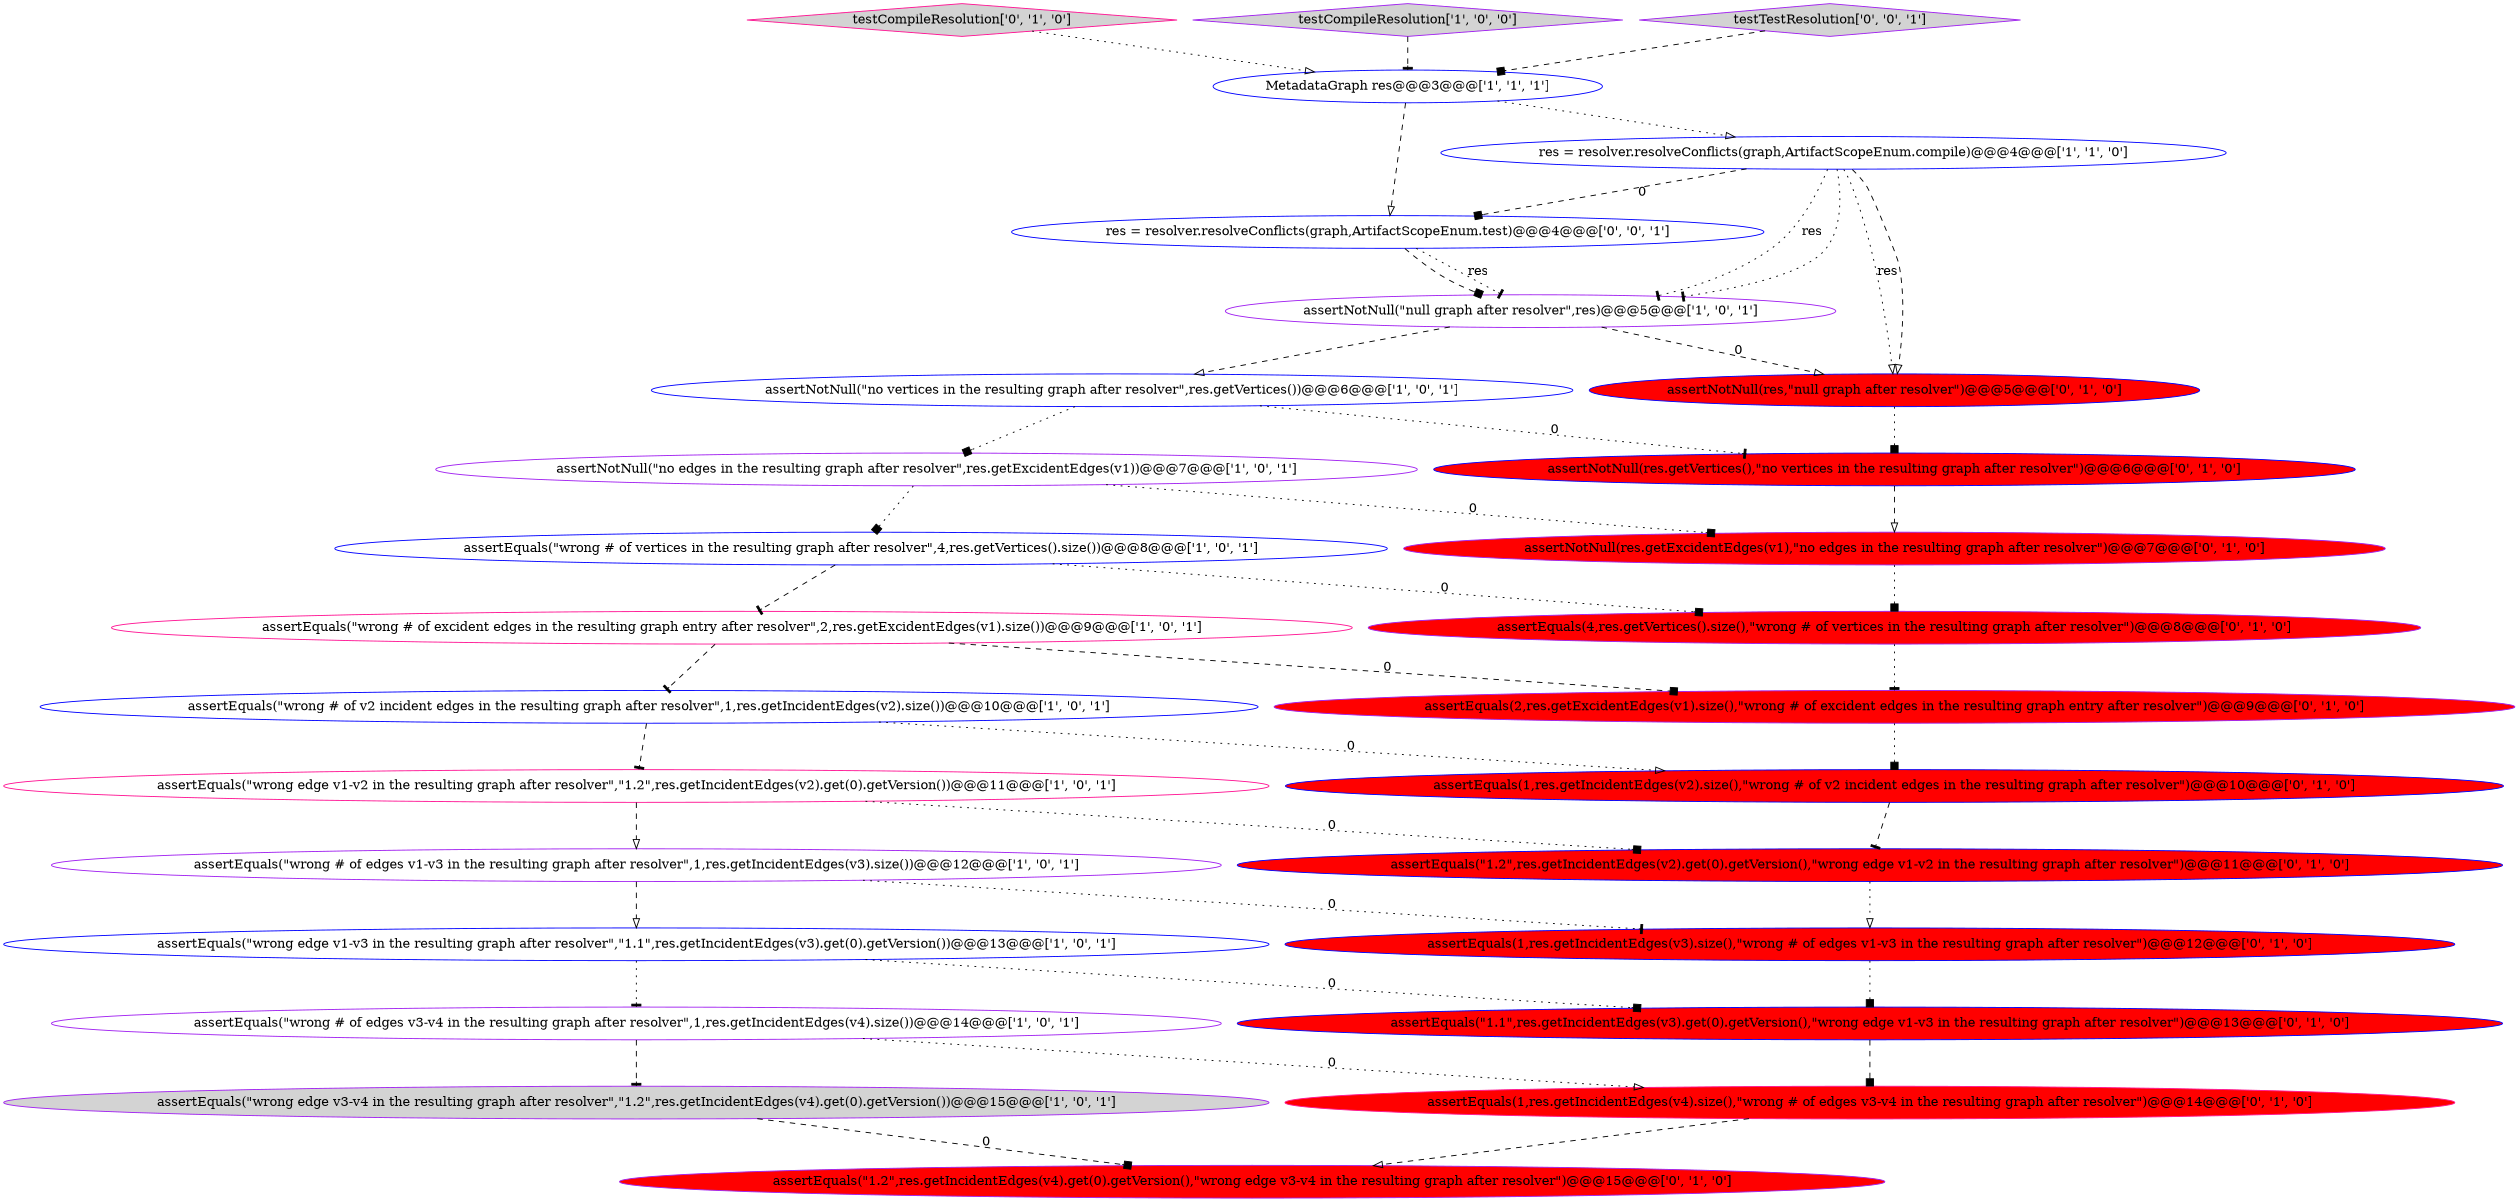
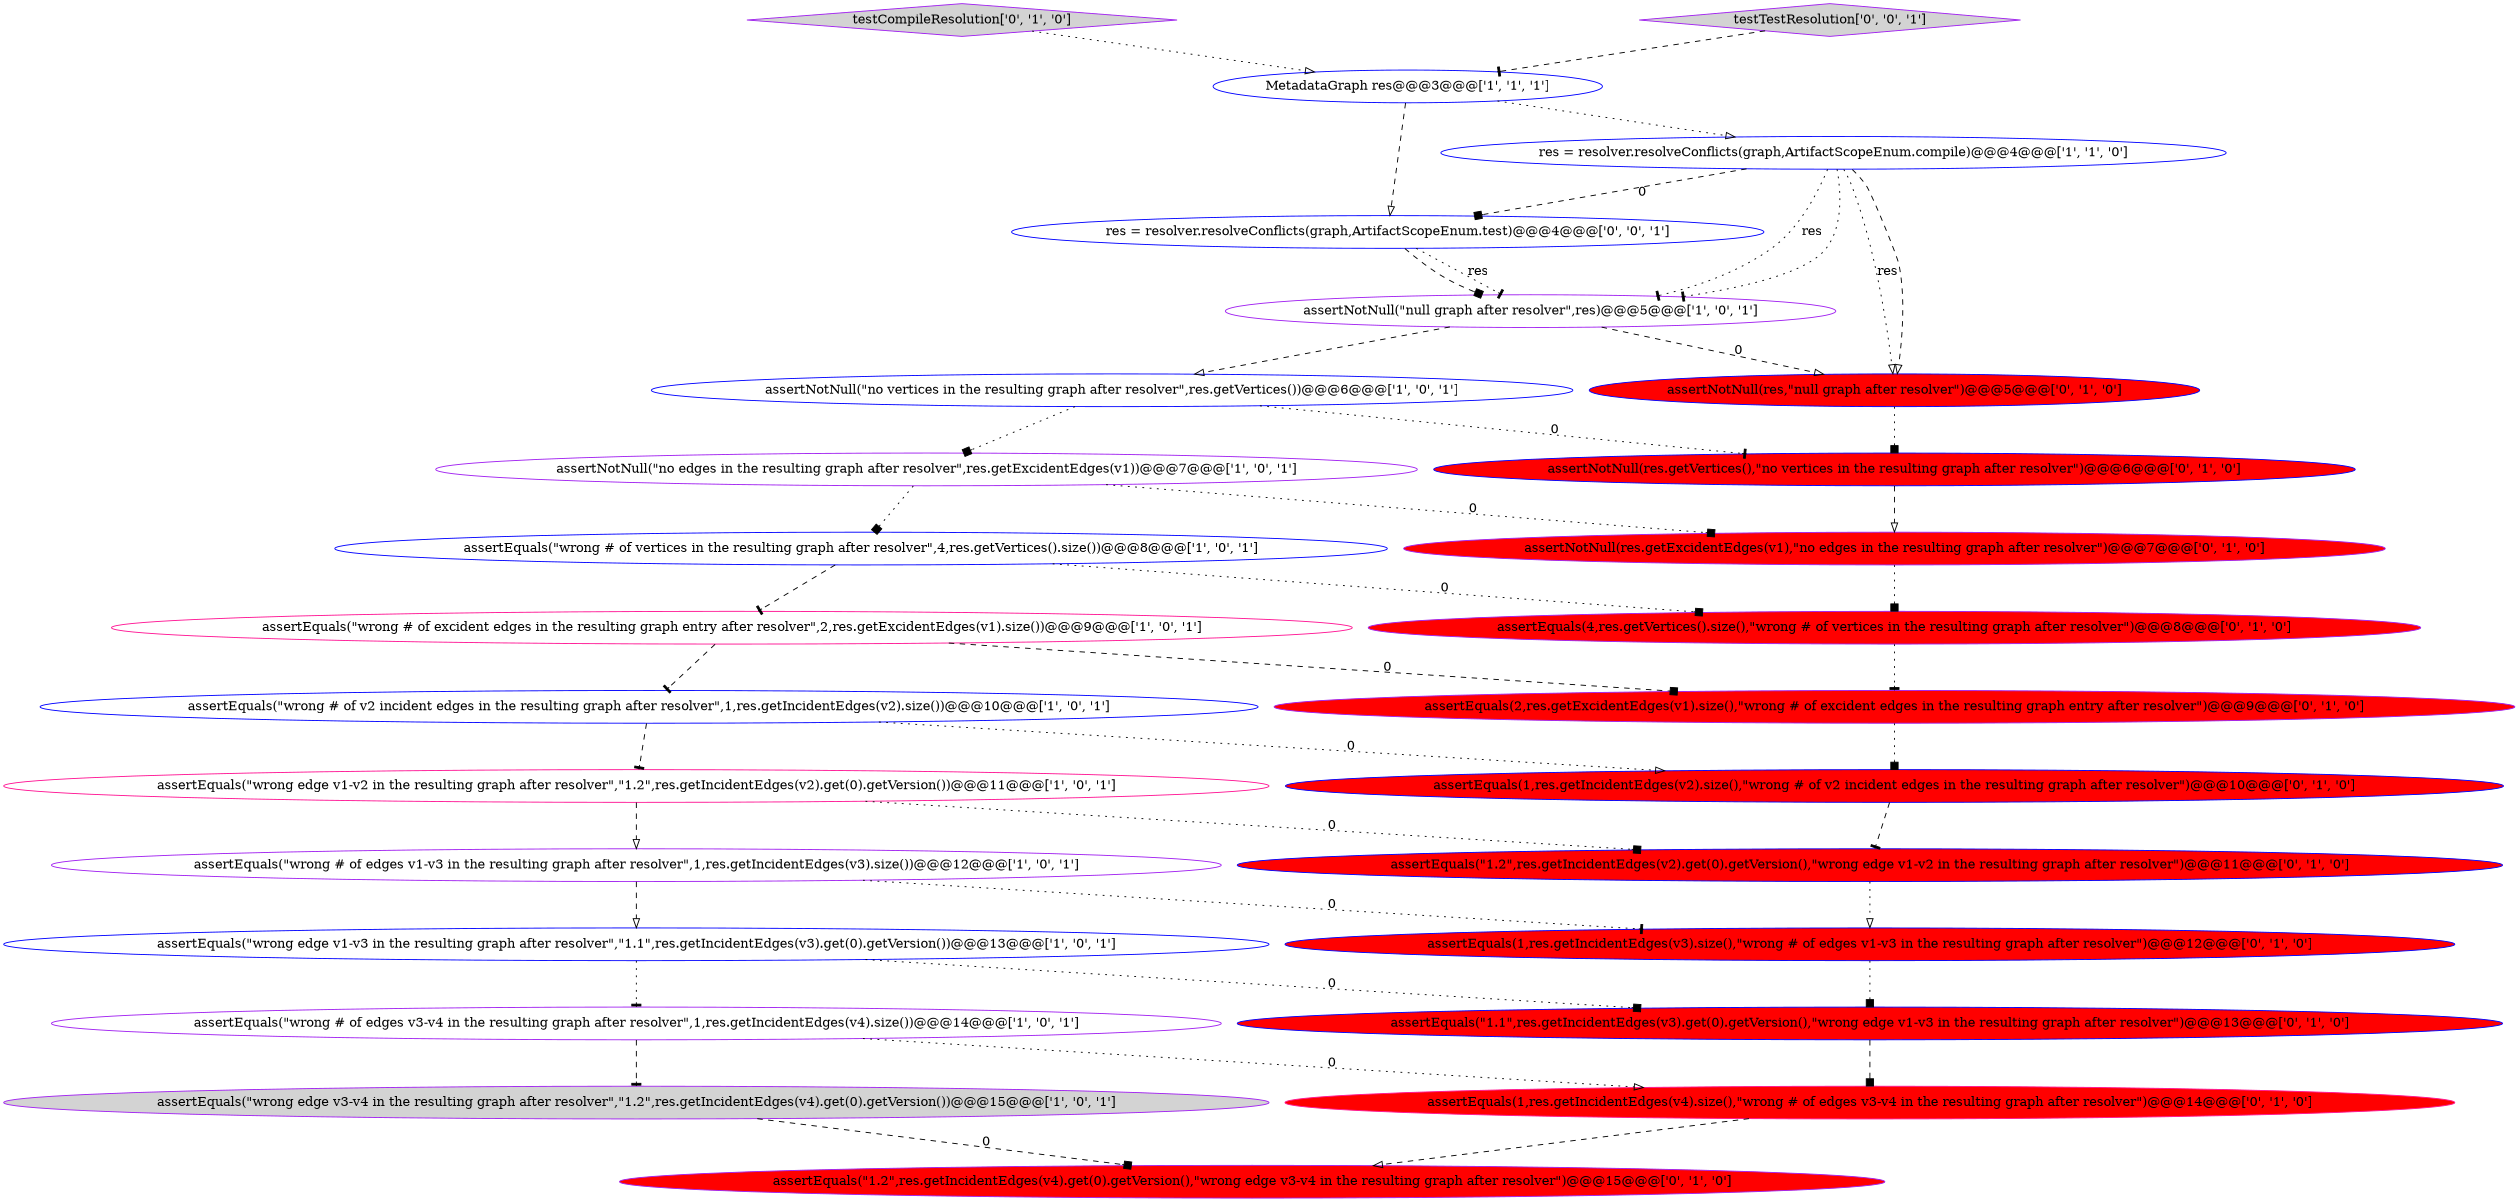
  digraph {
    node [color=blue fillcolor=white shape=ellipse style=filled]
    edge [arrowhead=box style=dotted]
    n1 [color=purple label="assertNotNull(\"null graph after resolver\",res)@@@5@@@['1', '0', '1']"]
    n2 [label="assertNotNull(\"no vertices in the resulting graph after resolver\",res.getVertices())@@@6@@@['1', '0', '1']"]
    n3 [fillcolor=red label="assertNotNull(res,\"null graph after resolver\")@@@5@@@['0', '1', '0']"]
    n4 [fillcolor=red label="assertNotNull(res.getVertices(),\"no vertices in the resulting graph after resolver\")@@@6@@@['0', '1', '0']"]
    n5 [color=purple label="assertNotNull(\"no edges in the resulting graph after resolver\",res.getExcidentEdges(v1))@@@7@@@['1', '0', '1']"]
    n6 [color=purple label="assertEquals(\"wrong # of edges v1-v3 in the resulting graph after resolver\",1,res.getIncidentEdges(v3).size())@@@12@@@['1', '0', '1']"]
    n7 [label="assertEquals(\"wrong edge v1-v3 in the resulting graph after resolver\",\"1.1\",res.getIncidentEdges(v3).get(0).getVersion())@@@13@@@['1', '0', '1']"]
    n8 [fillcolor=red label="assertEquals(1,res.getIncidentEdges(v3).size(),\"wrong # of edges v1-v3 in the resulting graph after resolver\")@@@12@@@['0', '1', '0']"]
    n9 [fillcolor=red label="assertEquals(\"1.1\",res.getIncidentEdges(v3).get(0).getVersion(),\"wrong edge v1-v3 in the resulting graph after resolver\")@@@13@@@['0', '1', '0']"]
    n10 [color=purple label="assertEquals(\"wrong # of edges v3-v4 in the resulting graph after resolver\",1,res.getIncidentEdges(v4).size())@@@14@@@['1', '0', '1']"]
    n11 [color=deeppink fillcolor=red label="assertEquals(1,res.getIncidentEdges(v4).size(),\"wrong # of edges v3-v4 in the resulting graph after resolver\")@@@14@@@['0', '1', '0']"]
    n12 [color=purple fillcolor=red label="assertEquals(\"1.2\",res.getIncidentEdges(v4).get(0).getVersion(),\"wrong edge v3-v4 in the resulting graph after resolver\")@@@15@@@['0', '1', '0']"]
    n13 [color=purple fillcolor=red label="assertNotNull(res.getExcidentEdges(v1),\"no edges in the resulting graph after resolver\")@@@7@@@['0', '1', '0']"]
    n14 [label="assertEquals(\"wrong # of vertices in the resulting graph after resolver\",4,res.getVertices().size())@@@8@@@['1', '0', '1']"]
    n15 [color=purple fillcolor=red label="assertEquals(4,res.getVertices().size(),\"wrong # of vertices in the resulting graph after resolver\")@@@8@@@['0', '1', '0']"]
    n16 [color=purple fillcolor=red label="assertEquals(2,res.getExcidentEdges(v1).size(),\"wrong # of excident edges in the resulting graph entry after resolver\")@@@9@@@['0', '1', '0']"]
    n17 [fillcolor=red label="assertEquals(1,res.getIncidentEdges(v2).size(),\"wrong # of v2 incident edges in the resulting graph after resolver\")@@@10@@@['0', '1', '0']"]
    n18 [label="MetadataGraph res@@@3@@@['1', '1', '1']"]
    n19 [label="res = resolver.resolveConflicts(graph,ArtifactScopeEnum.compile)@@@4@@@['1', '1', '0']"]
    n20 [label="res = resolver.resolveConflicts(graph,ArtifactScopeEnum.test)@@@4@@@['0', '0', '1']"]
    n21 [fillcolor=red label="assertEquals(\"1.2\",res.getIncidentEdges(v2).get(0).getVersion(),\"wrong edge v1-v2 in the resulting graph after resolver\")@@@11@@@['0', '1', '0']"]
    n22 [color=purple fillcolor=lightgray label="assertEquals(\"wrong edge v3-v4 in the resulting graph after resolver\",\"1.2\",res.getIncidentEdges(v4).get(0).getVersion())@@@15@@@['1', '0', '1']"]
    n23 [color=deeppink label="assertEquals(\"wrong edge v1-v2 in the resulting graph after resolver\",\"1.2\",res.getIncidentEdges(v2).get(0).getVersion())@@@11@@@['1', '0', '1']"]
    n24 [color=deeppink label="assertEquals(\"wrong # of excident edges in the resulting graph entry after resolver\",2,res.getExcidentEdges(v1).size())@@@9@@@['1', '0', '1']"]
    n25 [label="assertEquals(\"wrong # of v2 incident edges in the resulting graph after resolver\",1,res.getIncidentEdges(v2).size())@@@10@@@['1', '0', '1']"]
-   n26 [color=deeppink fillcolor=lightgray label="testCompileResolution['0', '1', '0']" shape=diamond]
-   n27 [color=purple fillcolor=lightgray label="testCompileResolution['1', '0', '0']" shape=diamond]
+   n26 [color=purple fillcolor=lightgray label="testCompileResolution['0', '1', '0']" shape=diamond]
    n28 [color=purple fillcolor=lightgray label="testTestResolution['0', '0', '1']" shape=diamond]
    n1 -> n2 [arrowhead=onormal style=dashed]
    n1 -> n3 [arrowhead=onormal label=0 style=dashed]
    n2 -> n4 [arrowhead=tee label=0]
    n2 -> n5
    n3 -> n4
    n4 -> n13 [arrowhead=onormal style=dashed]
    n5 -> n13 [label=0]
    n5 -> n14
    n6 -> n7 [arrowhead=onormal style=dashed]
    n6 -> n8 [arrowhead=tee label=0]
    n7 -> n9 [label=0]
    n7 -> n10 [arrowhead=tee]
    n8 -> n9
    n9 -> n11 [style=dashed]
    n10 -> n11 [arrowhead=onormal label=0]
    n10 -> n22 [arrowhead=tee style=dashed]
    n11 -> n12 [arrowhead=onormal style=dashed]
    n13 -> n15
    n14 -> n15 [label=0]
    n14 -> n24 [arrowhead=tee style=dashed]
    n15 -> n16 [arrowhead=tee]
    n16 -> n17
    n17 -> n21 [arrowhead=tee style=dashed]
    n18 -> n19 [arrowhead=onormal]
    n18 -> n20 [arrowhead=onormal style=dashed]
    n19 -> n1 [arrowhead=tee label=res]
    n19 -> n1 [arrowhead=tee]
    n19 -> n3 [arrowhead=onormal label=res]
    n19 -> n3 [arrowhead=onormal style=dashed]
    n19 -> n20 [label=0 style=dashed]
    n20 -> n1 [style=dashed]
    n20 -> n1 [arrowhead=tee label=res]
    n21 -> n8 [arrowhead=onormal]
    n22 -> n12 [label=0 style=dashed]
    n23 -> n6 [arrowhead=onormal style=dashed]
    n23 -> n21 [label=0]
    n24 -> n16 [label=0 style=dashed]
    n24 -> n25 [arrowhead=tee style=dashed]
    n25 -> n17 [arrowhead=onormal label=0]
    n25 -> n23 [arrowhead=tee style=dashed]
    n26 -> n18 [arrowhead=onormal]
-   n27 -> n18 [arrowhead=tee style=dashed]
-   n28 -> n18 [style=dashed]
+   n28 -> n18 [arrowhead=tee style=dashed]
  }
